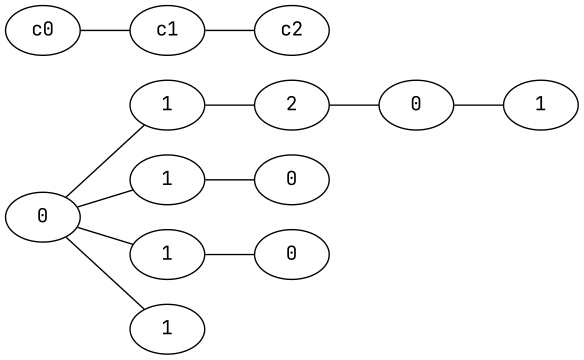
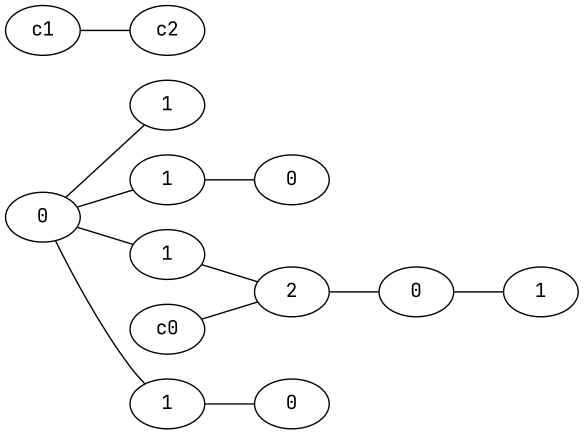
  graph {
    fontname="JetBrains Mono"
    rankdir=LR
    node [fontname="JetBrains Mono"]
    edge [fontname="JetBrains Mono"]
    n1 [label=0]
    n2 [label=1]
    n3 [label=1]
    n4 [label=1]
    n5 [label=1]
    n6 [label=2]
    n7 [label=0]
    n8 [label=0]
    n9 [label=0]
    n10 [label=1]
    c0
    c1
    c2
    n1 -- n2
    n1 -- n3
    n1 -- n4
    n1 -- n5
    n2 -- n6
    n3 -- n7
    n4 -- n8
    n6 -- n9
    n9 -- n10
-   c0 -- c1
+   c0 -- n6
    c1 -- c2
  }
